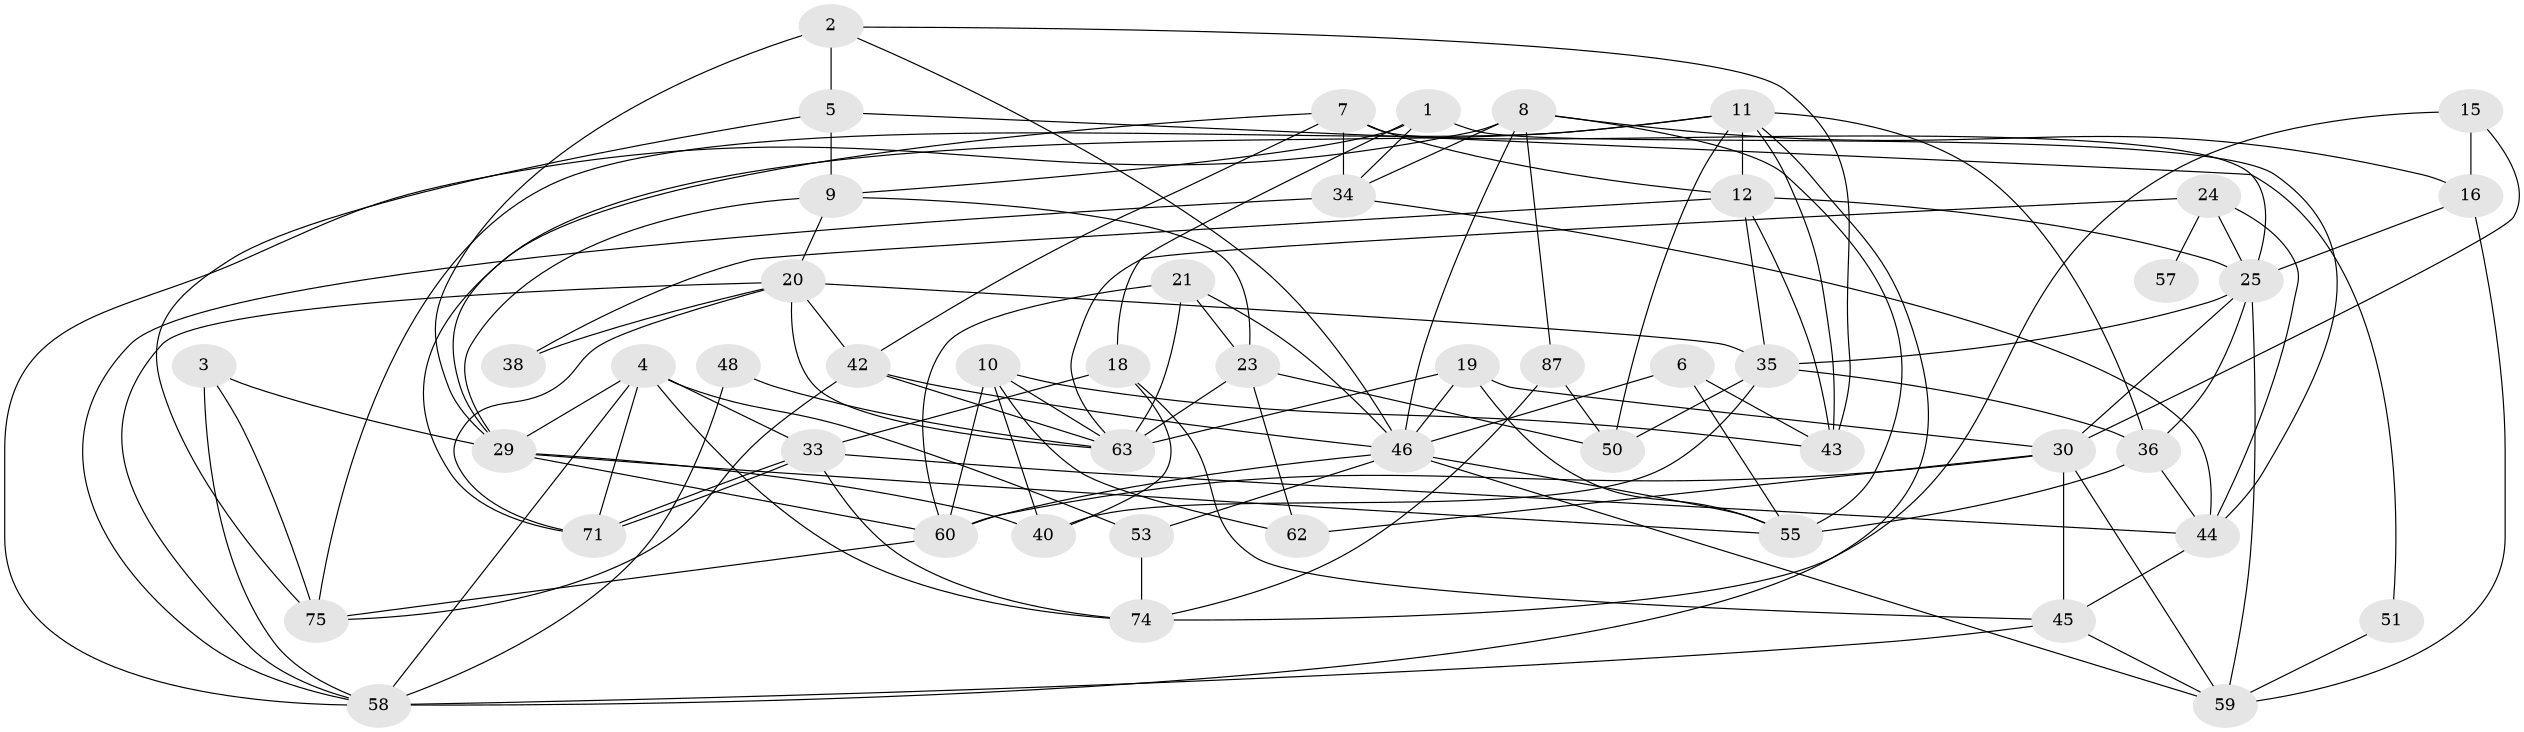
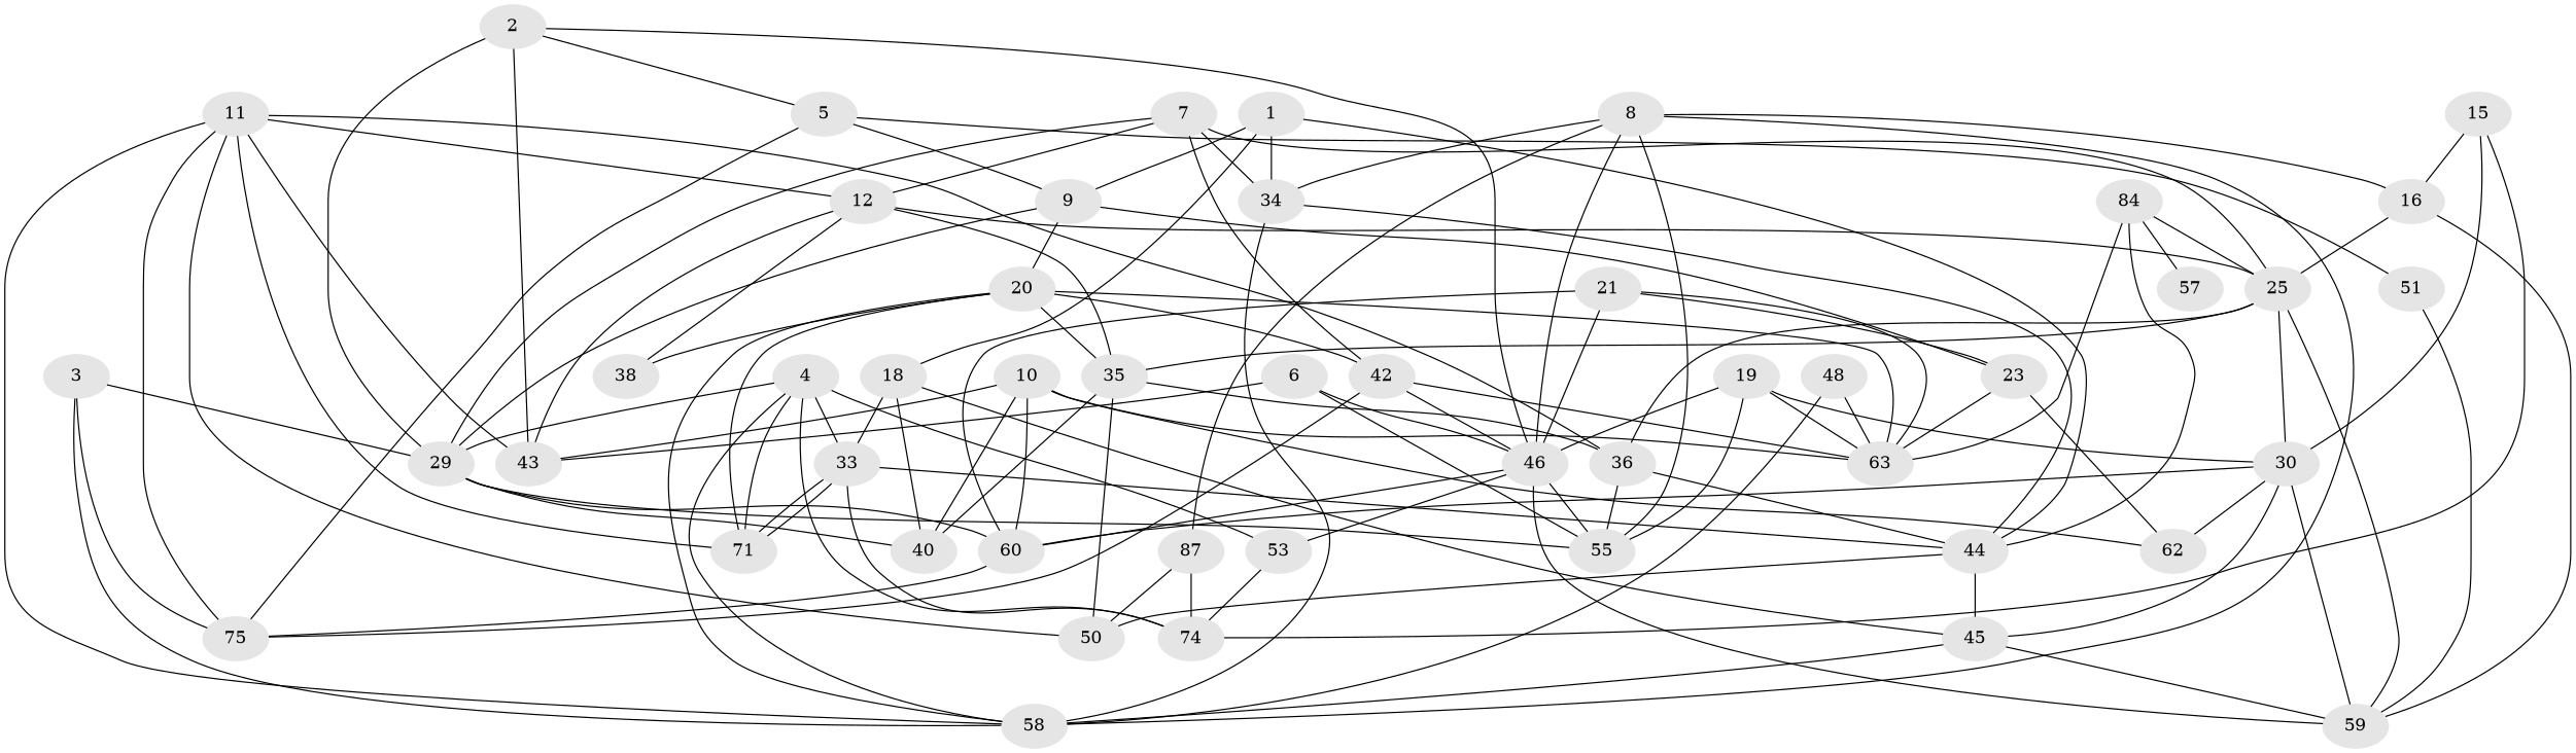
  graph {
    node [color=gray90 style=filled]
    1 [super="+28"]
    9 [super="+66"]
    18 [super="+81"]
    34 [super="+69"]
    44 [super="+78"]
    29 [super="+31"]
    20 [super="+32"]
    23 [super="+65"]
    33 [super="+52"]
    40
    45 [super="+56"]
    58 [super="+61"]
    50 [super="+72"]
    2
    5
    43 [super="+49"]
    46 [super="+79"]
    75
    51
    55 [super="+74"]
    60 [super="+70"]
    53
    59 [super="+76"]
    3
    4 [super="+26"]
    n26 [label=74 super="+64"]
    71
    6
    7 [super="+77"]
    12 [super="+14"]
    25 [super="+47"]
    42 [super="+67"]
    35 [super="+41"]
    38
    36
    30 [super="+68"]
    63 [super="+73"]
    8 [super="+22"]
    16
    n40 [label=87]
    62
    10 [super="+39"]
    11 [super="+13"]
    15
-   24 [super="+37"]
+   24 [super="+37" label=84]
    57
    19 [super="+80"]
    21
    48
    1 -- 9
    1 -- 18
    1 -- 34
    1 -- 44
    9 -- 29
    9 -- 20
    9 -- 23
    18 -- 33
    18 -- 40
    18 -- 45
    34 -- 44
    34 -- 58
    44 -- 45
-   23 -- 50
+   44 -- 50
    29 -- 40
    29 -- 55
    29 -- 60
    20 -- 58
    20 -- 71
    20 -- 42
    20 -- 35
    20 -- 38
    20 -- 63
    23 -- 63
    23 -- 62
    33 -- 44
    33 -- n26
    33 -- 71
    33 -- 71
    45 -- 58
    45 -- 59
    2 -- 29 [weight=2]
    2 -- 5
    2 -- 43
    2 -- 46
    5 -- 9
    5 -- 75
    5 -- 51
    46 -- 55 [weight=2]
    46 -- 60
    46 -- 53
    46 -- 59
    51 -- 59
    60 -- 75
    53 -- n26
    3 -- 29
    3 -- 58
    3 -- 75
    4 -- 29
    4 -- 33
    4 -- 58
    4 -- 53
    4 -- n26
    4 -- 71
    6 -- 43
    6 -- 46
    6 -- 55
    7 -- 34
    7 -- 29
    7 -- 12
    7 -- 25
    7 -- 42
    12 -- 43
    12 -- 25
    12 -- 35
    12 -- 38
    25 -- 59
    25 -- 35
    25 -- 36
    25 -- 30
    42 -- 46
    42 -- 75
    42 -- 63
    35 -- 40
    35 -- 50
    35 -- 36
    36 -- 44
    36 -- 55
    30 -- 45
    30 -- 60
    30 -- 59
    30 -- 62
    8 -- 34
    8 -- 58
    8 -- 46
    8 -- 55
    8 -- 16
    8 -- n40
    16 -- 59
    16 -- 25
    n40 -- 50
    n40 -- n26
    10 -- 40
    10 -- 43
    10 -- 60
    10 -- 63
    10 -- 62
    11 -- 58
    11 -- 50
    11 -- 43
    11 -- 75
    11 -- 71
    11 -- 12
    11 -- 36
    15 -- n26
    15 -- 30
    15 -- 16
    24 -- 44
    24 -- 25
    24 -- 63
    24 -- 57
    19 -- 46
    19 -- 55
    19 -- 30
    19 -- 63
    21 -- 23
    21 -- 46
    21 -- 60
    21 -- 63
    48 -- 58
    48 -- 63
  }
